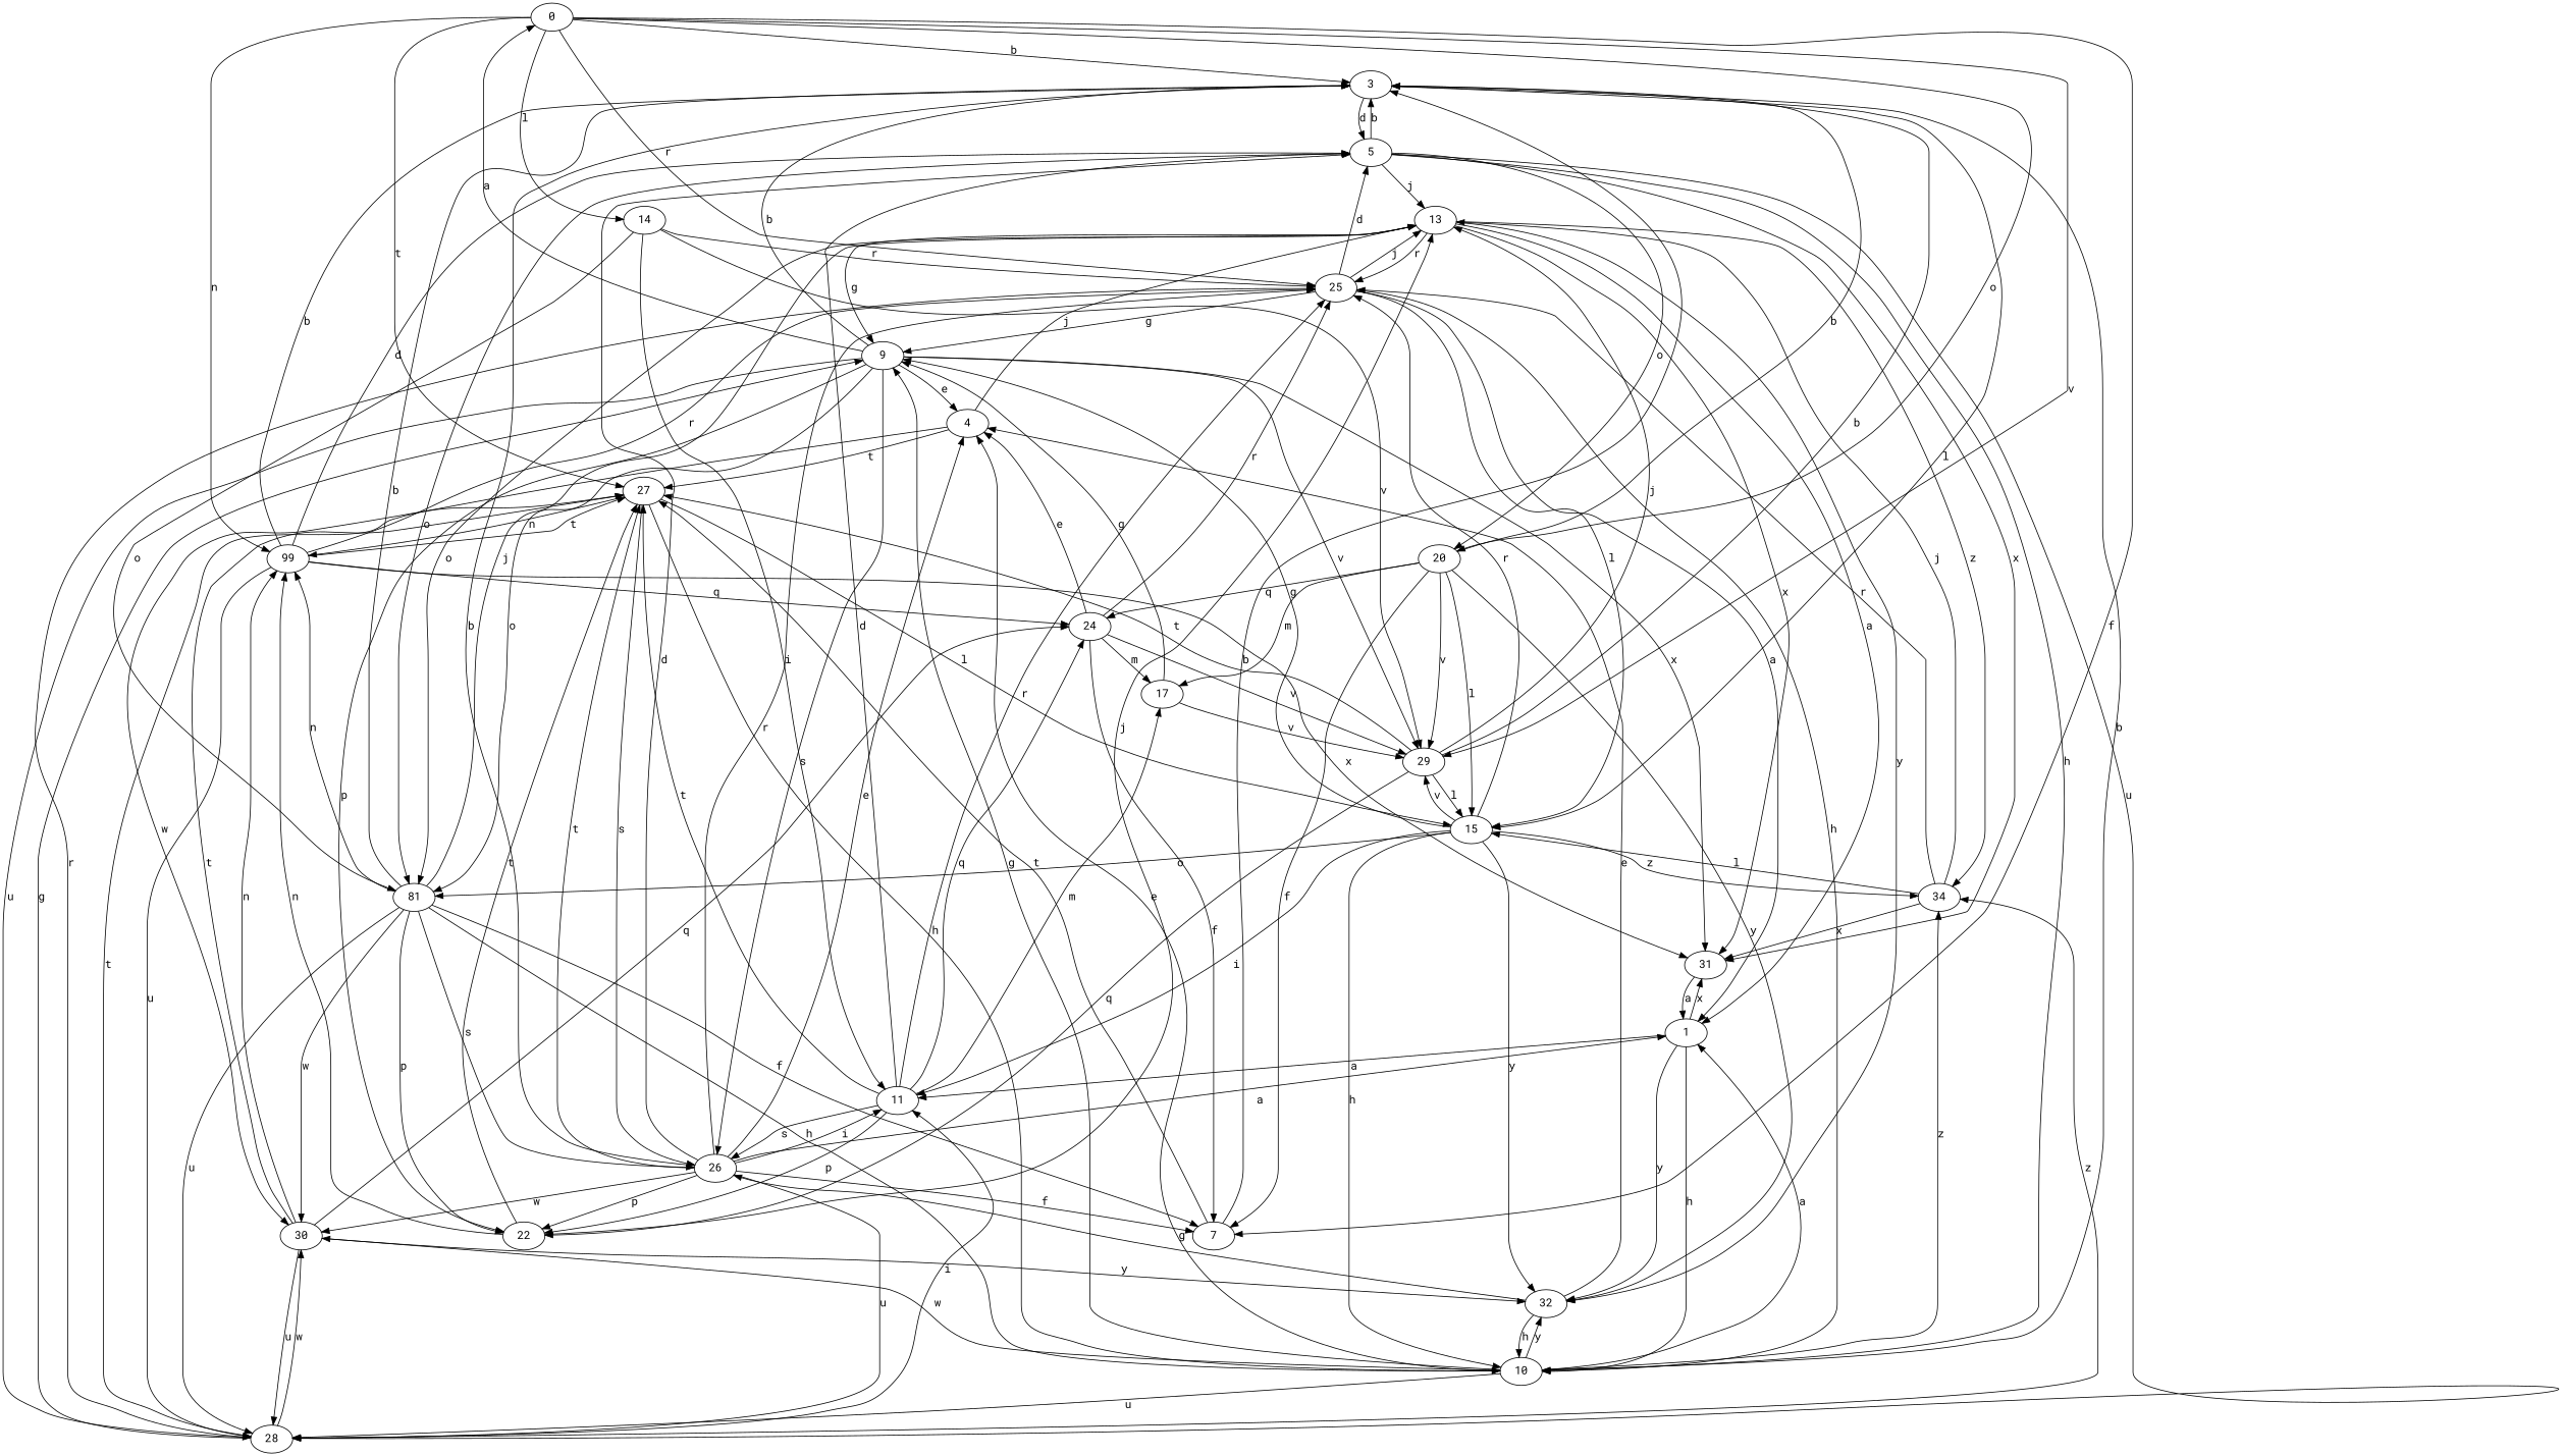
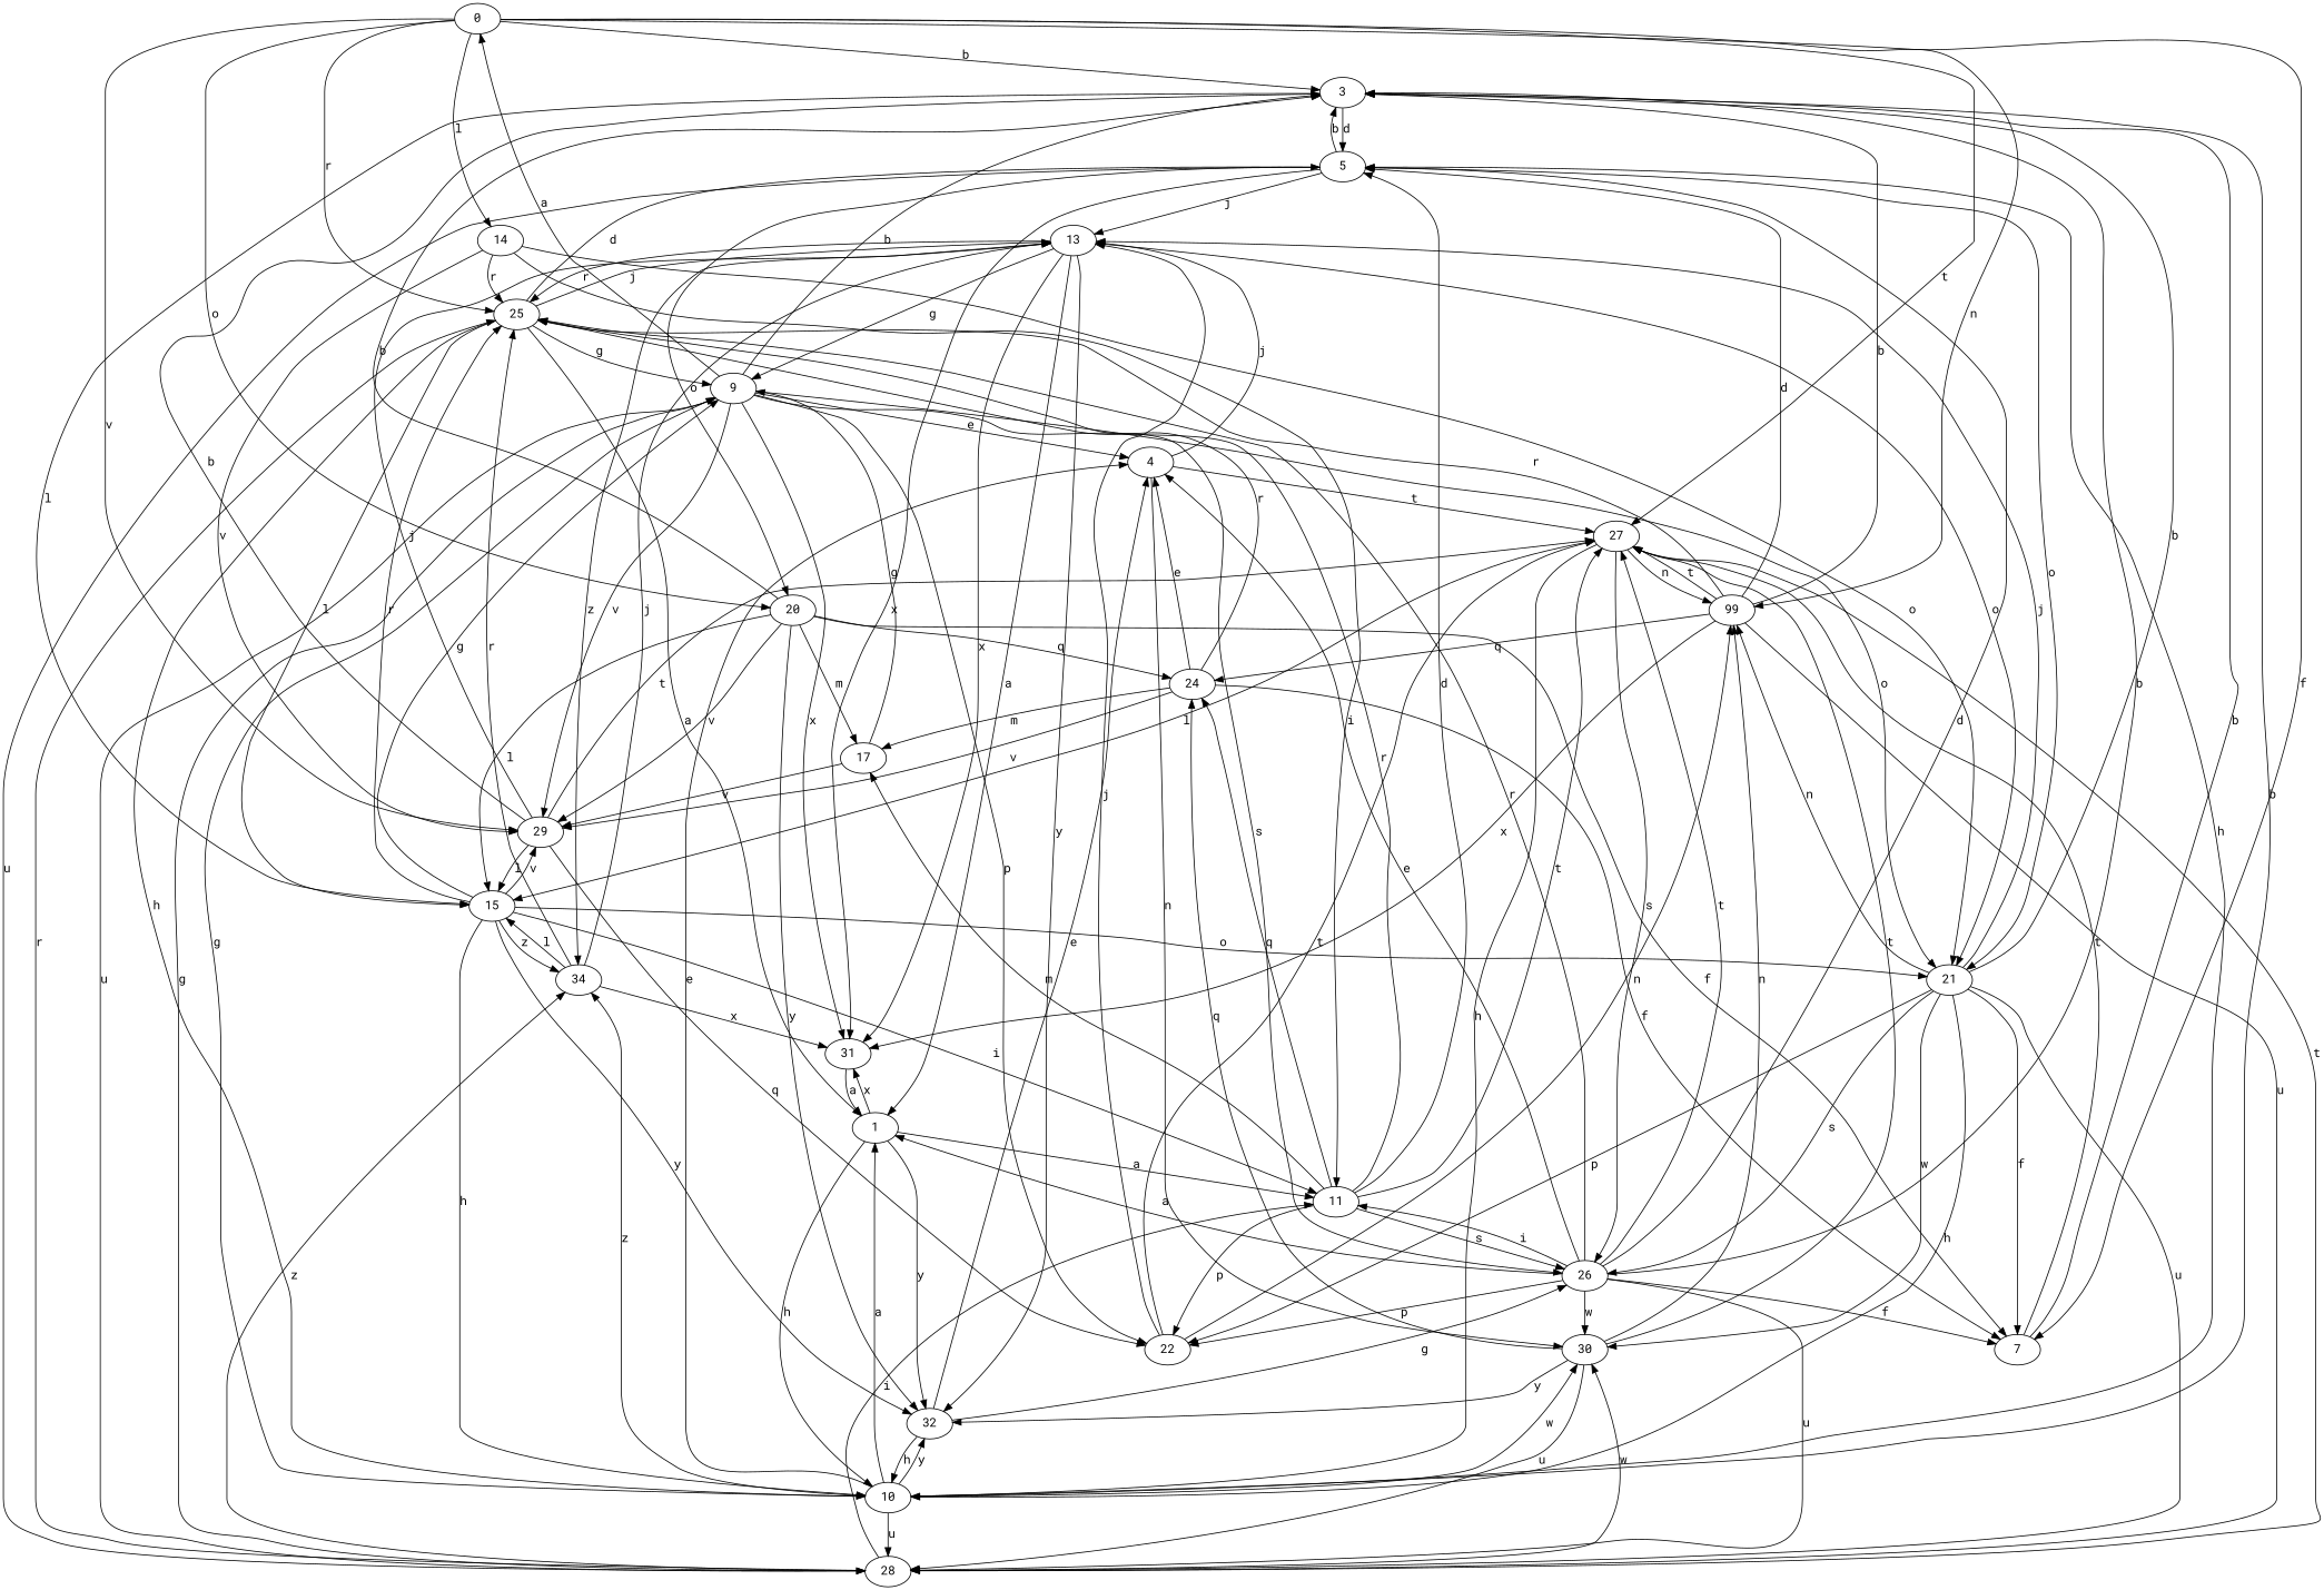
  strict digraph {
    fontname="Roboto Mono"
    node [fontname="Roboto Mono"]
    edge [fontname="Roboto Mono"]
    0
    3
    7
    14
    n5 [label=99]
    20
    25
    27
    29
    5
    15
-   21 [label=81]
+   21
    11
    31
    28
    24
    32
    17
    1
    10
    13
    9
    26
    22
    n25 [label=4]
    30
    34
    0 -> 3 [label=b]
    0 -> 7 [label=f]
    0 -> 14 [label=l]
    0 -> n5 [label=n]
    0 -> 20 [label=o]
    0 -> 25 [label=r]
    0 -> 27 [label=t]
    0 -> 29 [label=v]
    3 -> 5 [label=d]
    3 -> 15 [label=l]
    7 -> 3 [label=b]
    7 -> 27 [label=t]
    14 -> 25 [label=r]
    14 -> 29 [label=v]
    14 -> 21 [label=o]
    14 -> 11 [label=i]
    n5 -> 3 [label=b]
    n5 -> 25 [label=r]
    n5 -> 27 [label=t]
    n5 -> 5 [label=d]
    n5 -> 31 [label=x]
    n5 -> 28 [label=u]
    n5 -> 24 [label=q]
    20 -> 3 [label=b]
    20 -> 7 [label=f]
    20 -> 29 [label=v]
    20 -> 15 [label=l]
    20 -> 24 [label=q]
    20 -> 32 [label=y]
    20 -> 17 [label=m]
    25 -> 5 [label=d]
    25 -> 15 [label=l]
    25 -> 1 [label=a]
    25 -> 10 [label=h]
    25 -> 13 [label=j]
    25 -> 9 [label=g]
    27 -> n5 [label=n]
    27 -> 15 [label=l]
    27 -> 10 [label=h]
    27 -> 26 [label=s]
    29 -> 3 [label=b]
    29 -> 27 [label=t]
    29 -> 15 [label=l]
    29 -> 13 [label=j]
    29 -> 22 [label=q]
    5 -> 3 [label=b]
    5 -> 20 [label=o]
    5 -> 21 [label=o]
    5 -> 31 [label=x]
    5 -> 28 [label=u]
-   5 -> 10 [label=h]
+   10 -> 5 [label=h]
    5 -> 13 [label=j]
    15 -> 25 [label=r]
    15 -> 29 [label=v]
    15 -> 21 [label=o]
    15 -> 11 [label=i]
    15 -> 32 [label=y]
    15 -> 10 [label=h]
    15 -> 9 [label=g]
    15 -> 34 [label=z]
    21 -> 3 [label=b]
    21 -> 7 [label=f]
    21 -> n5 [label=n]
    21 -> 28 [label=u]
    21 -> 10 [label=h]
    21 -> 13 [label=j]
    21 -> 26 [label=s]
    21 -> 22 [label=p]
    21 -> 30 [label=w]
    11 -> 25 [label=r]
    11 -> 27 [label=t]
    11 -> 5 [label=d]
    11 -> 24 [label=q]
    11 -> 17 [label=m]
    11 -> 26 [label=s]
    11 -> 22 [label=p]
    31 -> 1 [label=a]
    28 -> 25 [label=r]
    28 -> 27 [label=t]
    28 -> 11 [label=i]
    28 -> 9 [label=g]
    28 -> 30 [label=w]
    28 -> 34 [label=z]
    24 -> 7 [label=f]
    24 -> 25 [label=r]
    24 -> 29 [label=v]
    24 -> 17 [label=m]
    24 -> n25 [label=e]
    32 -> 10 [label=h]
    32 -> 26 [label=g]
    32 -> n25 [label=e]
    17 -> 29 [label=v]
    17 -> 9 [label=g]
    1 -> 11 [label=a]
    1 -> 31 [label=x]
    1 -> 32 [label=y]
    1 -> 10 [label=h]
    10 -> 3 [label=b]
    10 -> 28 [label=u]
    10 -> 32 [label=y]
    10 -> 1 [label=a]
    10 -> 9 [label=g]
    10 -> n25 [label=e]
    10 -> 30 [label=w]
    10 -> 34 [label=z]
    13 -> 25 [label=r]
    13 -> 21 [label=o]
    13 -> 31 [label=x]
    13 -> 32 [label=y]
    13 -> 1 [label=a]
    13 -> 9 [label=g]
    13 -> 34 [label=z]
    9 -> 0 [label=a]
    9 -> 3 [label=b]
    9 -> 29 [label=v]
    9 -> 21 [label=o]
    9 -> 31 [label=x]
    9 -> 28 [label=u]
    9 -> 26 [label=s]
    9 -> 22 [label=p]
    9 -> n25 [label=e]
    26 -> 3 [label=b]
    26 -> 7 [label=f]
    26 -> 25 [label=r]
    26 -> 27 [label=t]
    26 -> 5 [label=d]
    26 -> 11 [label=i]
    26 -> 28 [label=u]
    26 -> 1 [label=a]
    26 -> 22 [label=p]
    26 -> n25 [label=e]
    26 -> 30 [label=w]
    22 -> n5 [label=n]
    22 -> 27 [label=t]
    22 -> 13 [label=j]
    n25 -> 27 [label=t]
    n25 -> 13 [label=j]
-   n25 -> 30 [label=w]
+   n25 -> 30 [label=n]
    30 -> n5 [label=n]
    30 -> 27 [label=t]
    30 -> 28 [label=u]
    30 -> 24 [label=q]
    30 -> 32 [label=y]
    34 -> 25 [label=r]
    34 -> 15 [label=l]
    34 -> 31 [label=x]
    34 -> 13 [label=j]
  }
